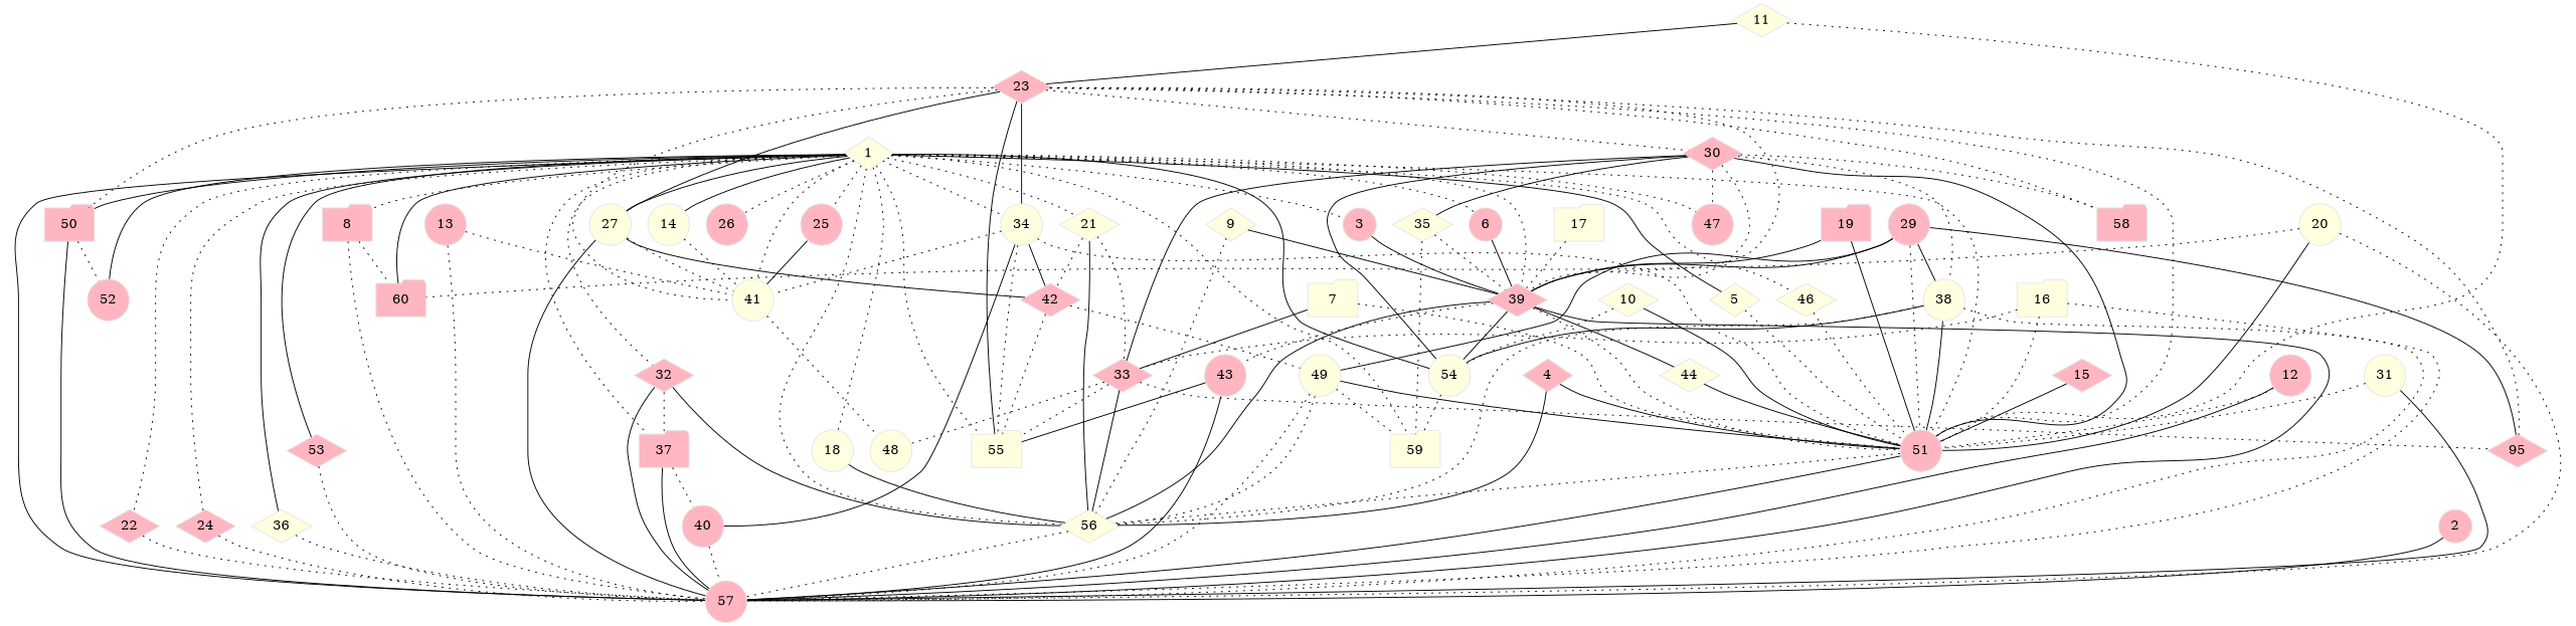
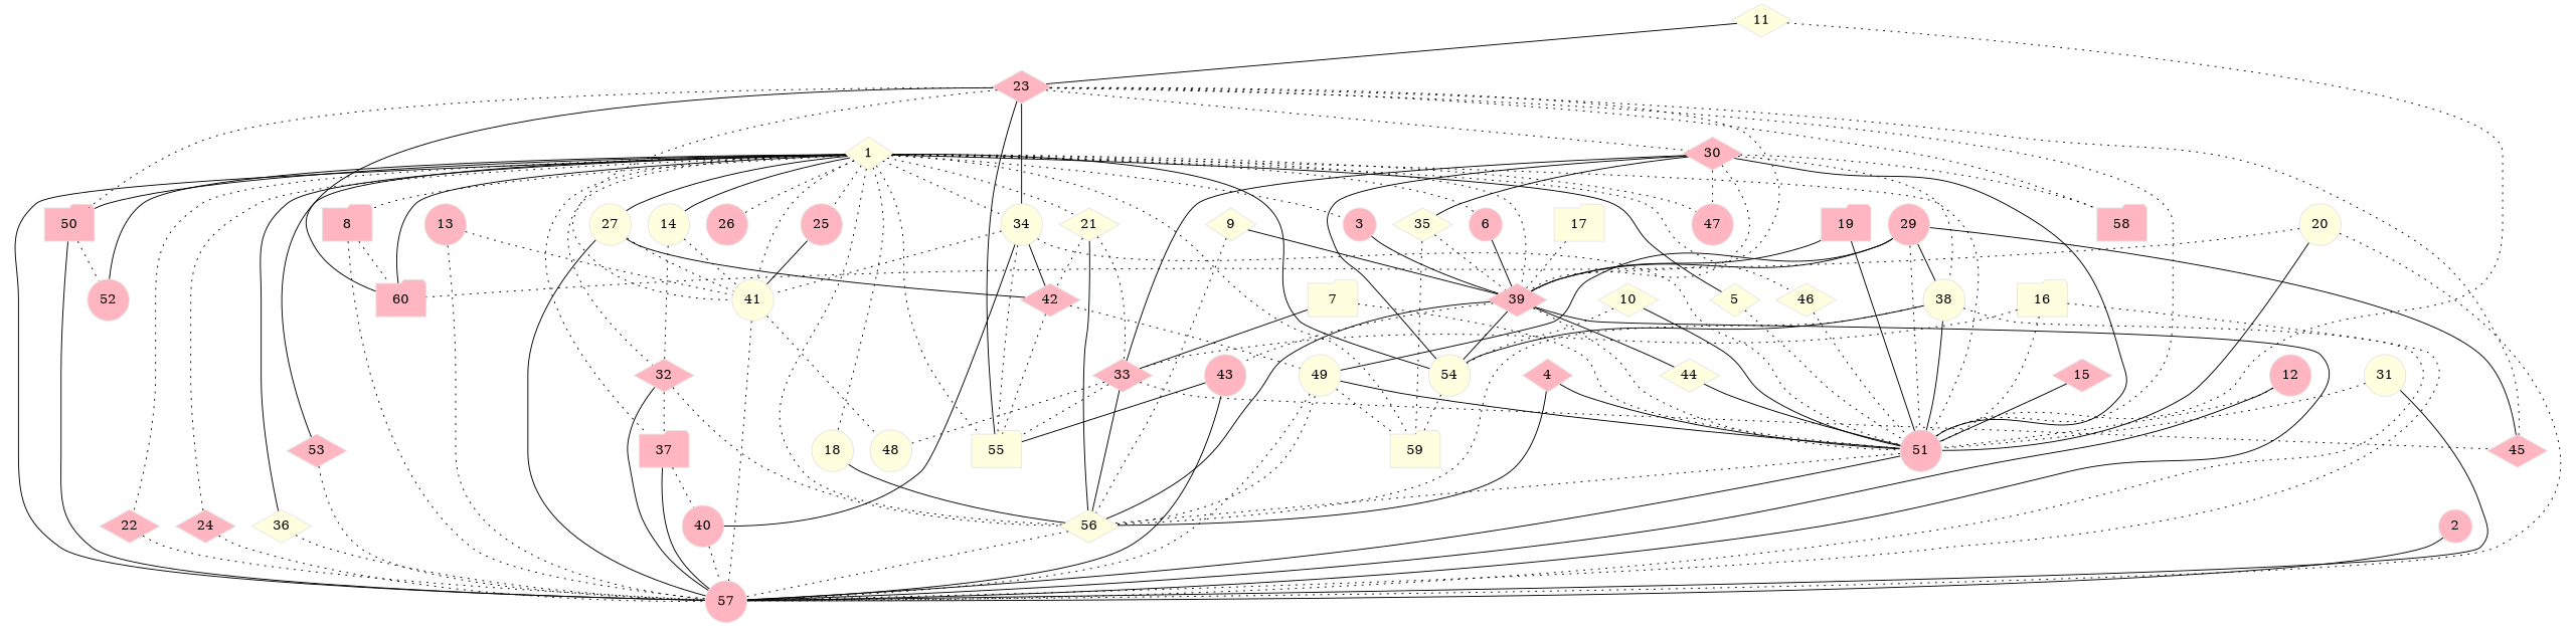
  graph {
    node [color=gray90 fillcolor=lightpink shape=circle style=filled]
    edge [style=dotted weight=1.0]
    1 [fillcolor=lightyellow shape=diamond]
    3
    5 [fillcolor=lightyellow shape=diamond]
    6
    8 [shape=folder]
    14 [fillcolor=lightyellow]
    18 [fillcolor=lightyellow]
    21 [fillcolor=lightyellow shape=diamond]
    22 [shape=diamond]
    24 [shape=diamond]
    25
    26
    27 [fillcolor=lightyellow]
    32 [shape=diamond]
    34 [fillcolor=lightyellow]
    36 [fillcolor=lightyellow shape=diamond]
    37 [shape=folder]
    39 [shape=diamond]
    41 [fillcolor=lightyellow]
    46 [fillcolor=lightyellow shape=diamond]
    47
    50 [shape=folder]
    51
    52
    53 [shape=diamond]
    54 [fillcolor=lightyellow]
    55 [fillcolor=lightyellow shape=folder]
    56 [fillcolor=lightyellow shape=diamond]
    57
    59 [fillcolor=lightyellow shape=folder]
    60 [shape=folder]
    33 [shape=diamond]
    42 [shape=diamond]
    40
    43
    44 [fillcolor=lightyellow shape=diamond]
    48 [fillcolor=lightyellow]
    2
    4 [shape=diamond]
    7 [fillcolor=lightyellow shape=folder]
-   45 [shape=diamond label=95]
+   45 [shape=diamond]
    9 [fillcolor=lightyellow shape=diamond]
    10 [fillcolor=lightyellow shape=diamond]
    11 [fillcolor=lightyellow shape=diamond]
    23 [shape=diamond]
    30 [shape=diamond]
    58 [shape=folder]
    12
    13
    15 [shape=diamond]
    16 [fillcolor=lightyellow shape=folder]
    17 [fillcolor=lightyellow shape=folder]
    19 [shape=folder]
    20 [fillcolor=lightyellow]
    49 [fillcolor=lightyellow]
    38 [fillcolor=lightyellow]
    35 [fillcolor=lightyellow shape=diamond]
    29
    31 [fillcolor=lightyellow]
    1 -- 3
    1 -- 5 [style=solid]
    1 -- 6
    1 -- 8
    1 -- 14 [style=solid]
    1 -- 18
    1 -- 21
    1 -- 22
    1 -- 24
    1 -- 25
    1 -- 26 [weight=2.0]
    1 -- 27 [style=solid weight=2.0]
    1 -- 32
    1 -- 34
    1 -- 36 [style=solid]
    1 -- 37
    1 -- 39 [weight=4.0]
    1 -- 41 [weight=2.0]
    1 -- 46
    1 -- 47 [weight=2.0]
    1 -- 50 [style=solid weight=2.0]
    1 -- 51 [weight=8.0]
    1 -- 52 [style=solid]
    1 -- 53 [style=solid]
    1 -- 54 [style=solid weight=3.0]
    1 -- 55 [weight=2.0]
    1 -- 56 [weight=4.0]
    1 -- 57 [style=solid weight=8.0]
    1 -- 59
    1 -- 60 [style=solid weight=2.0]
    3 -- 39 [style=solid]
    5 -- 51
    6 -- 39 [style=solid]
    8 -- 57
    8 -- 60
+   14 -- 32
    14 -- 41
    18 -- 56 [style=solid]
    21 -- 56 [style=solid]
    21 -- 33
    21 -- 42
    22 -- 57
    24 -- 57
    25 -- 41 [style=solid]
    27 -- 41
    27 -- 57 [style=solid]
    27 -- 42 [style=solid]
    32 -- 37
-   32 -- 56 [style=solid]
+   32 -- 56
    32 -- 57 [style=solid]
    34 -- 41
    34 -- 51
    34 -- 55
    34 -- 42 [style=solid]
    34 -- 40 [style=solid]
    36 -- 57
    37 -- 57 [style=solid]
    37 -- 40
    39 -- 51 [weight=2.0]
    39 -- 54 [style=solid]
    39 -- 56 [style=solid weight=2.0]
    39 -- 57 [style=solid weight=2.0]
    39 -- 43
    39 -- 44 [style=solid]
+   41 -- 57
    41 -- 48
    46 -- 51
    50 -- 52
    50 -- 57 [style=solid]
    51 -- 56 [weight=2.0]
    51 -- 57 [style=solid weight=4.0]
    53 -- 57
    54 -- 59
    56 -- 57 [weight=4.0]
    33 -- 55
    33 -- 56 [style=solid weight=2.0]
    33 -- 48
    33 -- 45
    42 -- 55
    42 -- 49
    40 -- 57 [weight=2.0]
    43 -- 55 [style=solid]
    43 -- 57 [style=solid]
    44 -- 51 [style=solid]
    2 -- 57 [style=solid]
    4 -- 51 [style=solid]
    4 -- 56 [style=solid]
    7 -- 51
    7 -- 33 [style=solid]
    9 -- 39 [style=solid]
    9 -- 56
    10 -- 51 [style=solid]
    10 -- 54
    11 -- 51
    11 -- 23 [style=solid]
    23 -- 34 [style=solid weight=2.0]
    23 -- 39
    23 -- 41
    23 -- 50
    23 -- 51
    23 -- 55 [style=solid]
-   23 -- 27 [style=solid]
+   23 -- 60 [style=solid]
    23 -- 45
    23 -- 30
    23 -- 58
    30 -- 39
    30 -- 47
    30 -- 51 [style=solid]
    30 -- 54 [style=solid]
    30 -- 33 [style=solid]
    30 -- 58
    30 -- 38
    30 -- 35 [style=solid]
    12 -- 51
    12 -- 57 [style=solid]
    13 -- 41
    13 -- 57
    15 -- 51 [style=solid]
    16 -- 51
    16 -- 57
    16 -- 33
    17 -- 39
    19 -- 39 [style=solid]
    19 -- 51 [style=solid]
    20 -- 51 [style=solid]
    20 -- 57 [weight=2.0]
    20 -- 60
    49 -- 51 [style=solid]
    49 -- 56
    49 -- 57
    49 -- 59
    38 -- 51 [style=solid]
    38 -- 54 [style=solid]
    38 -- 56 [weight=2.0]
    38 -- 57
    35 -- 39
    35 -- 59
    29 -- 39 [style=solid weight=2.0]
    29 -- 51
    29 -- 45 [style=solid]
    29 -- 49 [style=solid]
    29 -- 38 [style=solid]
    31 -- 51
    31 -- 57 [style=solid]
  }
